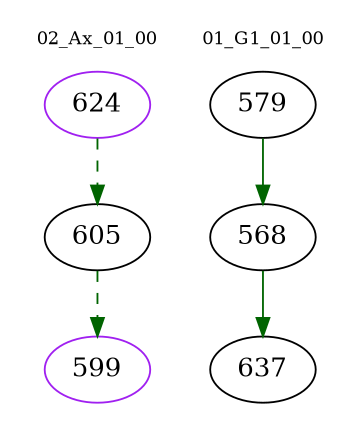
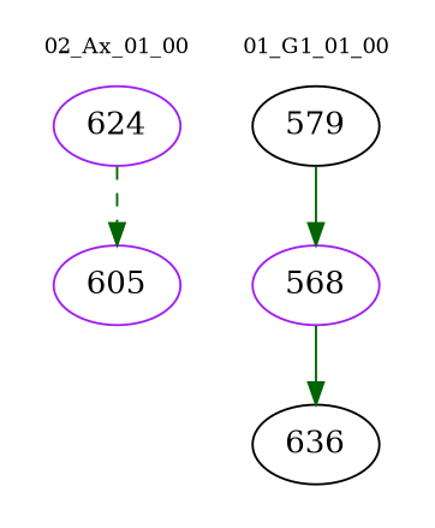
  digraph {
    node [color=purple]
    edge [color=darkgreen style=dashed]
    n1 [label=624]
-   n2 [color=black label=605]
-   n3 [label=599]
+   n2 [label=605]
    n4 [color=black label=579]
-   n5 [color=black label=568]
-   n6 [color=black label=637]
+   n5 [label=568]
+   n6 [color=black label=636]
    subgraph cluster_1 {
      color=white
      fontsize=10
      label="02_Ax_01_00"
      n1
      n2
-     n3
    }
    subgraph cluster_2 {
      color=white
      fontsize=10
      label="01_G1_01_00"
      n4
      n5
      n6
    }
    n1 -> n2
-   n2 -> n3
    n4 -> n5 [style=solid]
    n5 -> n6 [style=solid]
  }
